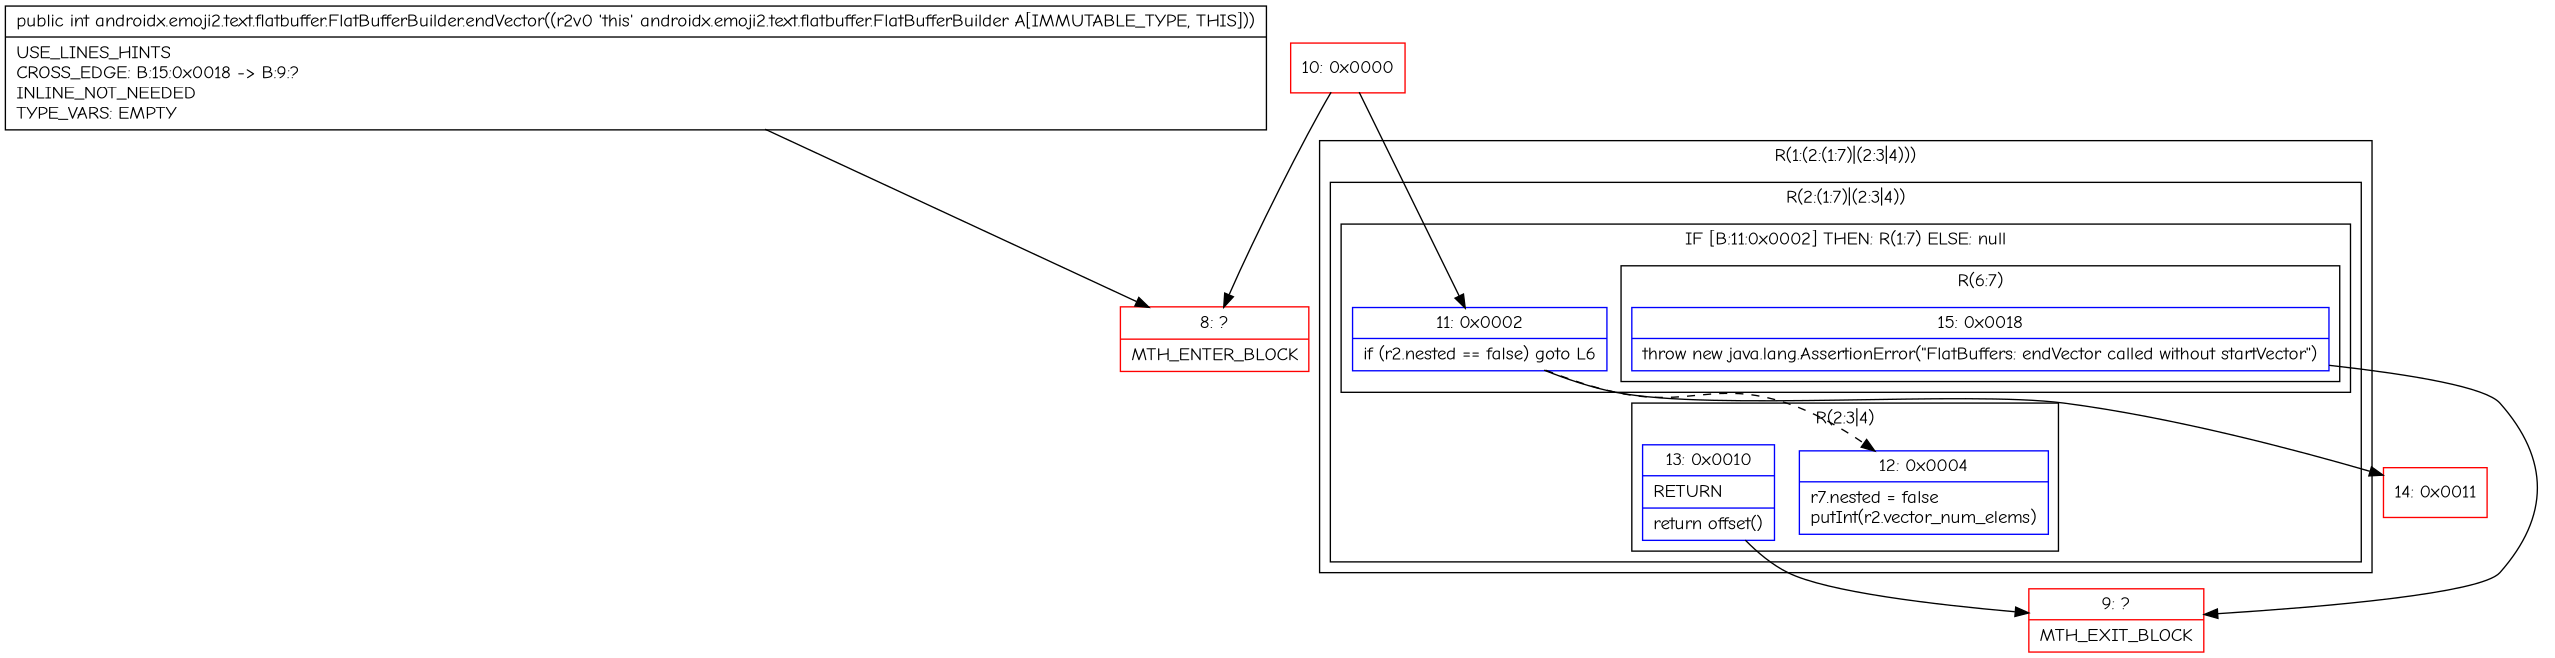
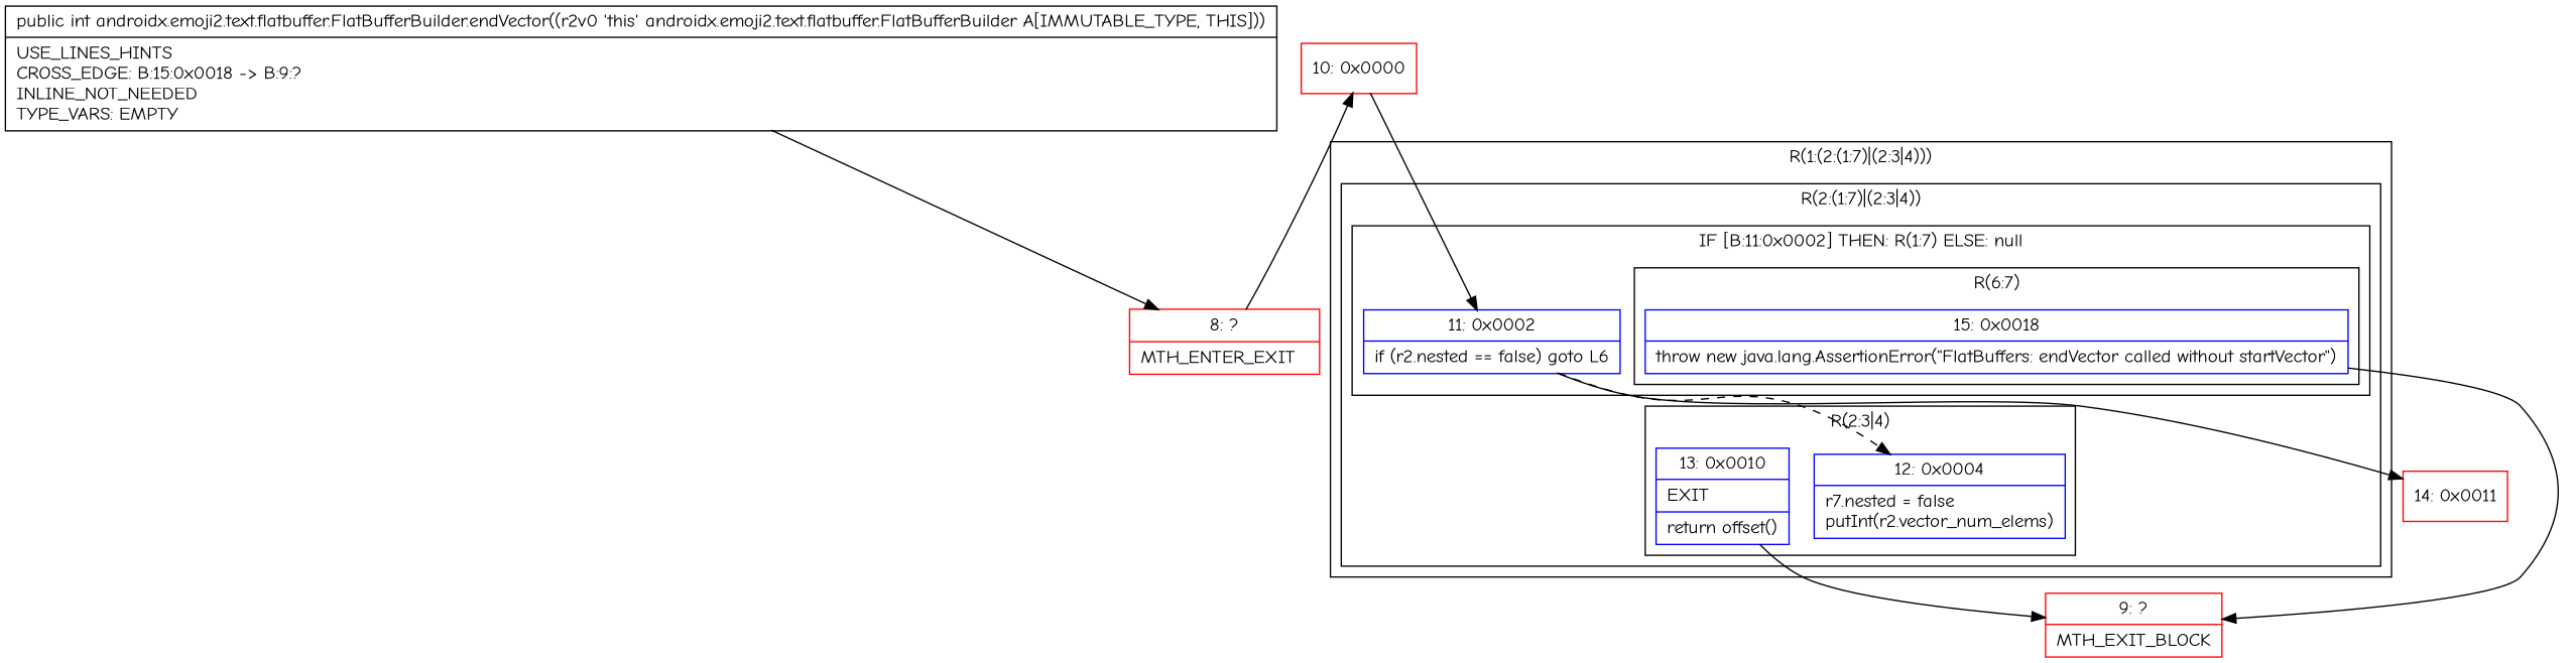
  digraph {
    fontname="Comic Neue"
    node [color=blue fontname="Comic Neue" shape=record]
    edge [fontname="Comic Neue"]
    n1 [label="{15\:\ 0x0018|throw new java.lang.AssertionError(\"FlatBuffers: endVector called without startVector\")\l}"]
    n2 [label="{11\:\ 0x0002|if (r2.nested == false) goto L6\l}"]
    n3 [label="{12\:\ 0x0004|r7.nested = false\lputInt(r2.vector_num_elems)\l}"]
-   n4 [label="{13\:\ 0x0010|RETURN\l|return offset()\l}"]
+   n4 [label="{13\:\ 0x0010|EXIT\l|return offset()\l}"]
    n5 [color=red label="{9\:\ ?|MTH_EXIT_BLOCK\l}"]
    n6 [color=red label="{14\:\ 0x0011}"]
-   n7 [color=red label="{8\:\ ?|MTH_ENTER_BLOCK\l}"]
+   n7 [color=red label="{8\:\ ?|MTH_ENTER_EXIT\l}"]
    n8 [color=red label="{10\:\ 0x0000}"]
    n9 [label="{public int androidx.emoji2.text.flatbuffer.FlatBufferBuilder.endVector((r2v0 'this' androidx.emoji2.text.flatbuffer.FlatBufferBuilder A[IMMUTABLE_TYPE, THIS]))  | USE_LINES_HINTS\lCROSS_EDGE: B:15:0x0018 \-\> B:9:?\lINLINE_NOT_NEEDED\lTYPE_VARS: EMPTY\l}" color=""]
    subgraph cluster_1 {
      label="R(1:(2:(1:7)|(2:3|4)))"
      subgraph cluster_2 {
        label="R(2:(1:7)|(2:3|4))"
        subgraph cluster_3 {
          label="IF [B:11:0x0002] THEN: R(1:7) ELSE: null"
          n2
          subgraph cluster_4 {
            label="R(6:7)"
            n1
          }
        }
        subgraph cluster_5 {
          label="R(2:3|4)"
          n3
          n4
        }
      }
    }
    n1 -> n5
    n2 -> n3 [style=dashed]
    n2 -> n6
    n4 -> n5
-   n8 -> n7
+   n7 -> n8
    n8 -> n2
    n9 -> n7
  }
